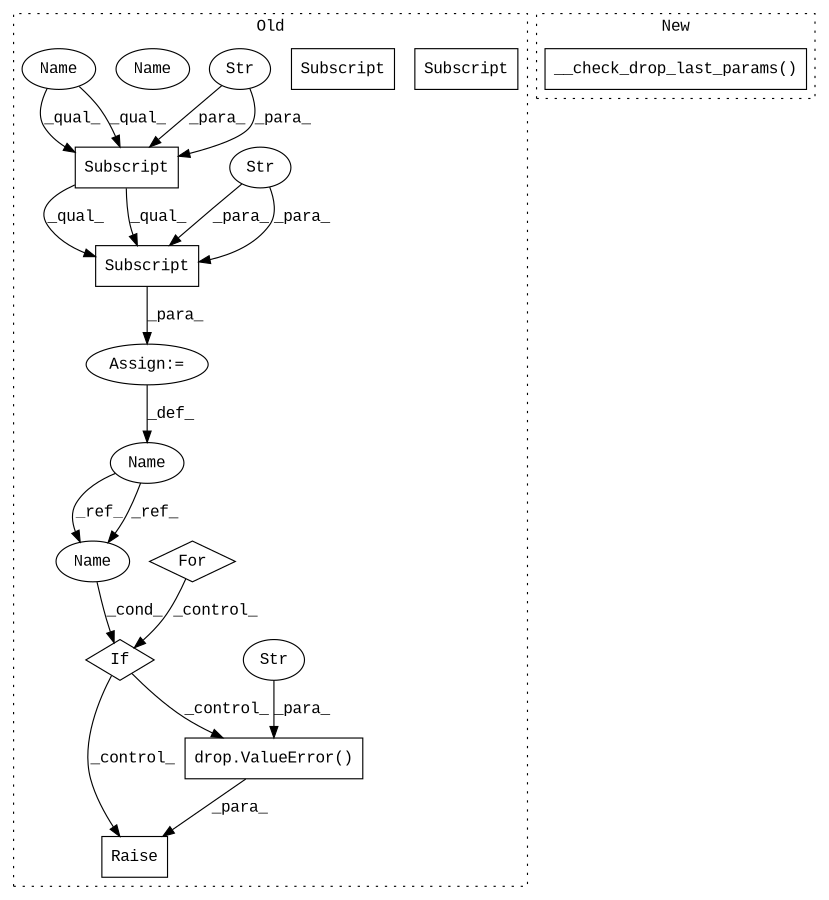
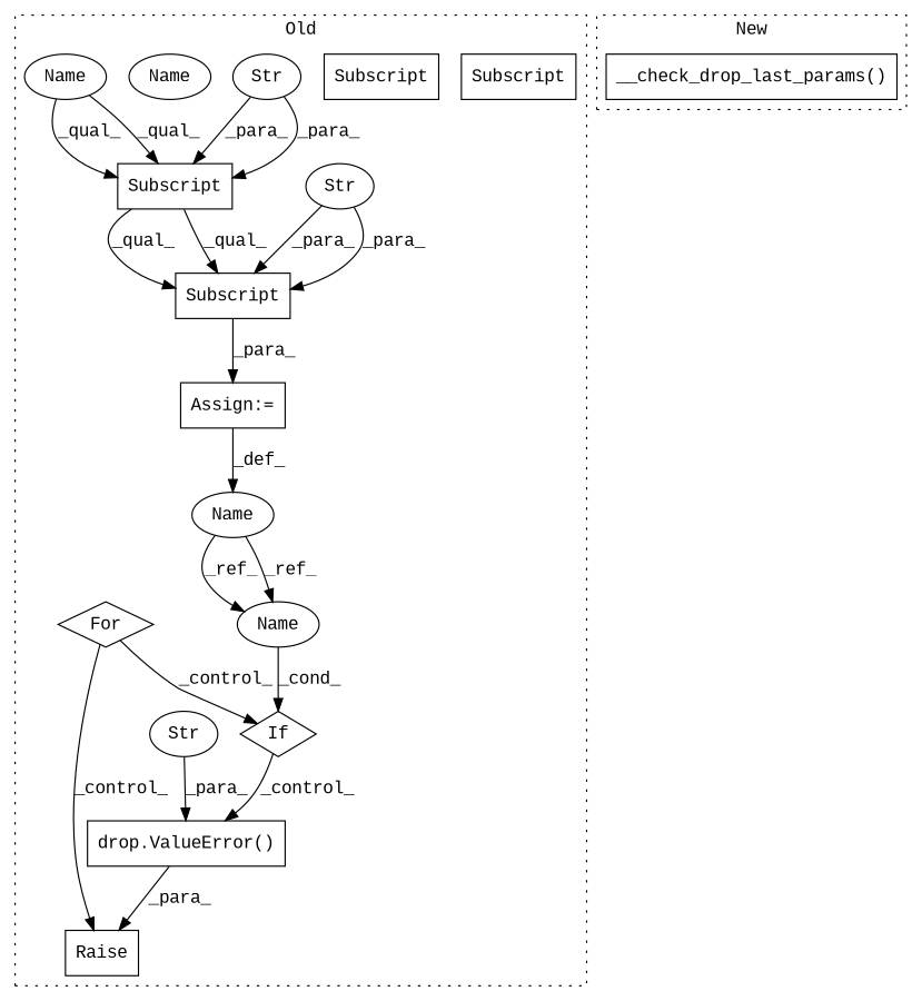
  digraph {
    fontname="Liberation Mono"
    node [a=63 fontname="Liberation Mono" l=9 s="4669,0" shape=box]
    edge [fontname="Liberation Mono"]
    n1 [l="37,0" label=Subscript]
    n2 [l="24,0" label=Subscript]
    n3 [a=96 l=3 label=If s=4719 shape=diamond]
    n4 [a=66 l=11 label=Str s=4694 shape=ellipse]
    n5 [a=66 l=12 label=Str s=4680 shape=ellipse]
    n6 [a=87 label=Name s=4657 shape=ellipse]
    n7 [a=75 l="11,1" label="drop.ValueError()" s="4755,4844"]
    n8 [a=66 l=78 label=Str s=4766 shape=ellipse]
    n9 [a=87 label=Name s=4722 shape=ellipse]
    n10 [a=91 l=6 label=Raise s=4749]
    n11 [a=107 l="4,14" label=For s="4614,4643" shape=diamond]
-   n12 [a=68 l=3 label="Assign:=" s=4666 shape=ellipse]
+   n12 [a=68 l=3 label="Assign:=" s=4666]
    n13 [l="24,0" label=Subscript]
    n14 [a=87 l=10 label=Name s=4669 shape=ellipse]
    n15 [l="37,0" label=Subscript]
    n16 [a=87 label=Name s=4722 shape=ellipse]
    n17 [a=75 l="30,1" label="__check_drop_last_params()" s="2904,2963"]
    subgraph cluster_1 {
      label=Old
      style=dotted
      n1
      n2
      n3
      n4
      n5
      n6
      n7
      n8
      n9
      n10
      n11
      n12
      n13
      n14
      n15
      n16
    }
    subgraph cluster_2 {
      label=New
      style=dotted
      n17
    }
    n3 -> n7 [label=_control_]
-   n3 -> n10 [label=_control_]
+   n11 -> n10 [label=_control_]
    n4 -> n15 [label=_para_]
    n4 -> n15 [label=_para_]
    n5 -> n13 [label=_para_]
    n5 -> n13 [label=_para_]
    n6 -> n16 [label=_ref_]
    n6 -> n16 [label=_ref_]
    n7 -> n10 [label=_para_]
    n8 -> n7 [label=_para_]
    n11 -> n3 [label=_control_]
    n12 -> n6 [label=_def_]
    n13 -> n15 [label=_qual_]
    n13 -> n15 [label=_qual_]
    n14 -> n13 [label=_qual_]
    n14 -> n13 [label=_qual_]
    n15 -> n12 [label=_para_]
    n16 -> n3 [label=_cond_]
  }
